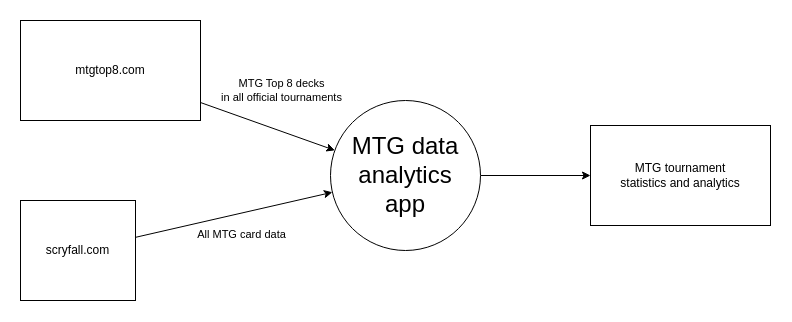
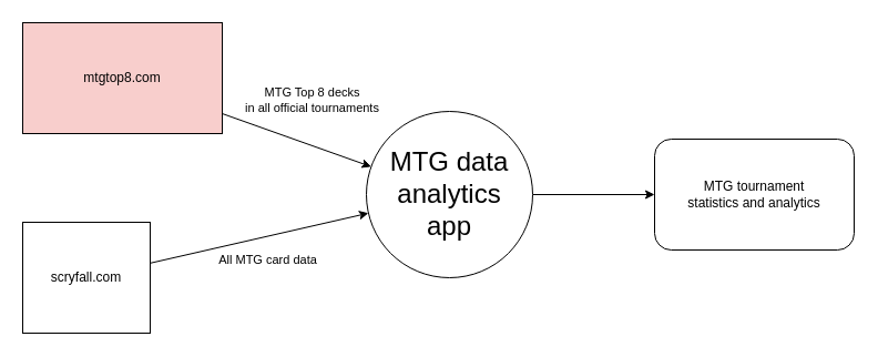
  <mxCell id="0" />
  <mxCell id="1" parent="0" />
  <mxCell id="2" style="edgeStyle=orthogonalEdgeStyle;rounded=0;orthogonalLoop=1;jettySize=auto;html=1;" edge="1" parent="1" source="3" target="4"><mxGeometry relative="1" as="geometry" /></mxCell>
  <mxCell id="3" value="&lt;div&gt;&lt;font style=&quot;font-size: 24px;&quot;&gt;MTG data&lt;/font&gt;&lt;/div&gt;&lt;div&gt;&lt;font style=&quot;font-size: 24px;&quot;&gt;analytics&lt;/font&gt;&lt;/div&gt;&lt;div&gt;&lt;font style=&quot;font-size: 24px;&quot;&gt;app&lt;/font&gt;&lt;/div&gt;" style="shape=ellipse;html=1;dashed=0;whiteSpace=wrap;aspect=fixed;perimeter=ellipsePerimeter;" parent="1" vertex="1"><mxGeometry x="330" y="100" width="150" height="150" as="geometry" /></mxCell>
- <mxCell id="4" value="&lt;div&gt;MTG tournament&lt;/div&gt;&lt;div&gt;statistics and analytics&lt;/div&gt;" style="html=1;dashed=0;whiteSpace=wrap;" parent="1" vertex="1"><mxGeometry x="590" y="125" width="180" height="100" as="geometry" /></mxCell>
+ <mxCell id="4" value="&lt;div&gt;MTG tournament&lt;/div&gt;&lt;div&gt;statistics and analytics&lt;/div&gt;" style="html=1;dashed=0;whiteSpace=wrap;rounded=1;" parent="1" vertex="1"><mxGeometry x="590" y="125" width="180" height="100" as="geometry" /></mxCell>
  <mxCell id="5" style="rounded=1;orthogonalLoop=1;jettySize=auto;html=1;" edge="1" parent="1" source="7" target="3"><mxGeometry relative="1" as="geometry" /></mxCell>
  <mxCell id="6" value="&lt;div&gt;MTG Top 8 decks&lt;/div&gt;&lt;div&gt;in all official tournaments&lt;/div&gt;" style="edgeLabel;html=1;align=center;verticalAlign=middle;resizable=0;points=[];" vertex="1" connectable="0" parent="5"><mxGeometry x="-0.216" y="2" relative="1" as="geometry"><mxPoint x="27" y="-29" as="offset" /></mxGeometry></mxCell>
- <mxCell id="7" value="mtgtop8.com" style="html=1;dashed=0;whiteSpace=wrap;" vertex="1" parent="1"><mxGeometry x="20" y="20" width="180" height="100" as="geometry" /></mxCell>
+ <mxCell id="7" value="mtgtop8.com" style="html=1;dashed=0;whiteSpace=wrap;fillColor=#f8cecc;" vertex="1" parent="1"><mxGeometry x="20" y="20" width="180" height="100" as="geometry" /></mxCell>
  <mxCell id="8" style="rounded=1;orthogonalLoop=1;jettySize=auto;html=1;" edge="1" parent="1" source="10" target="3"><mxGeometry relative="1" as="geometry" /></mxCell>
  <mxCell id="9" value="All MTG card data" style="edgeLabel;html=1;align=center;verticalAlign=middle;resizable=0;points=[];" vertex="1" connectable="0" parent="8"><mxGeometry x="0.068" y="1" relative="1" as="geometry"><mxPoint y="22" as="offset" /></mxGeometry></mxCell>
  <mxCell id="10" value="scryfall.com" style="html=1;dashed=0;whiteSpace=wrap;" vertex="1" parent="1"><mxGeometry x="20" y="200" width="115" height="100" as="geometry" /></mxCell>
